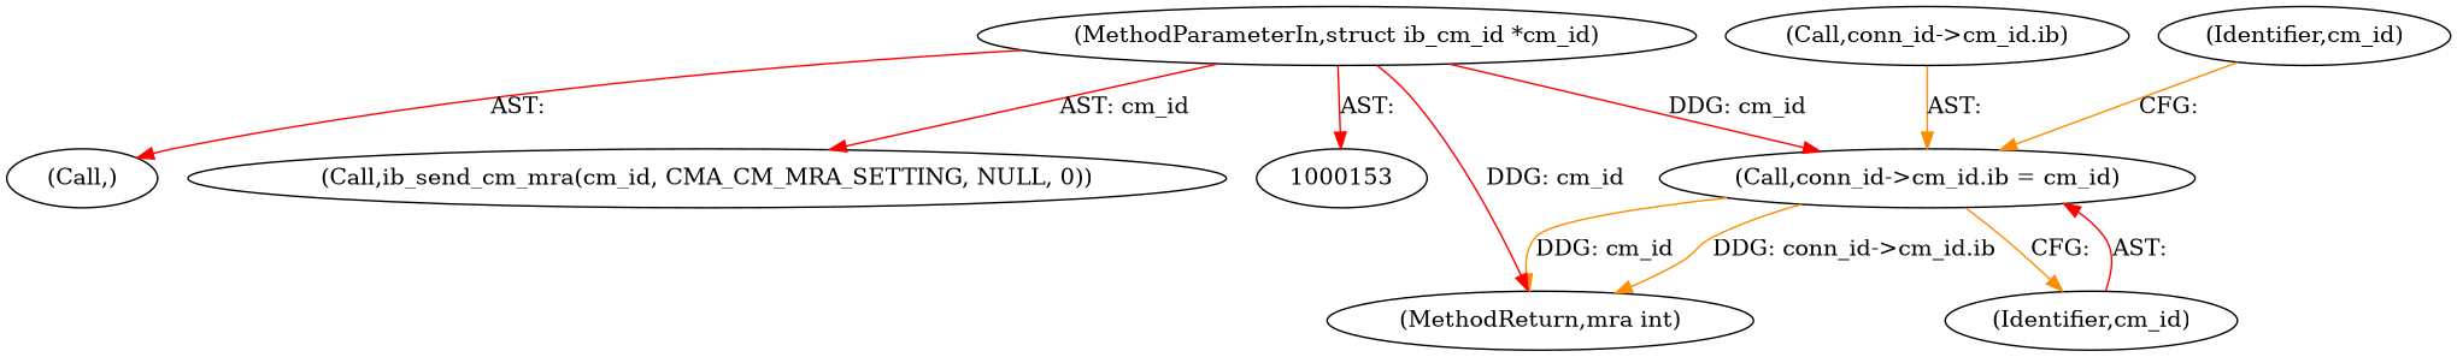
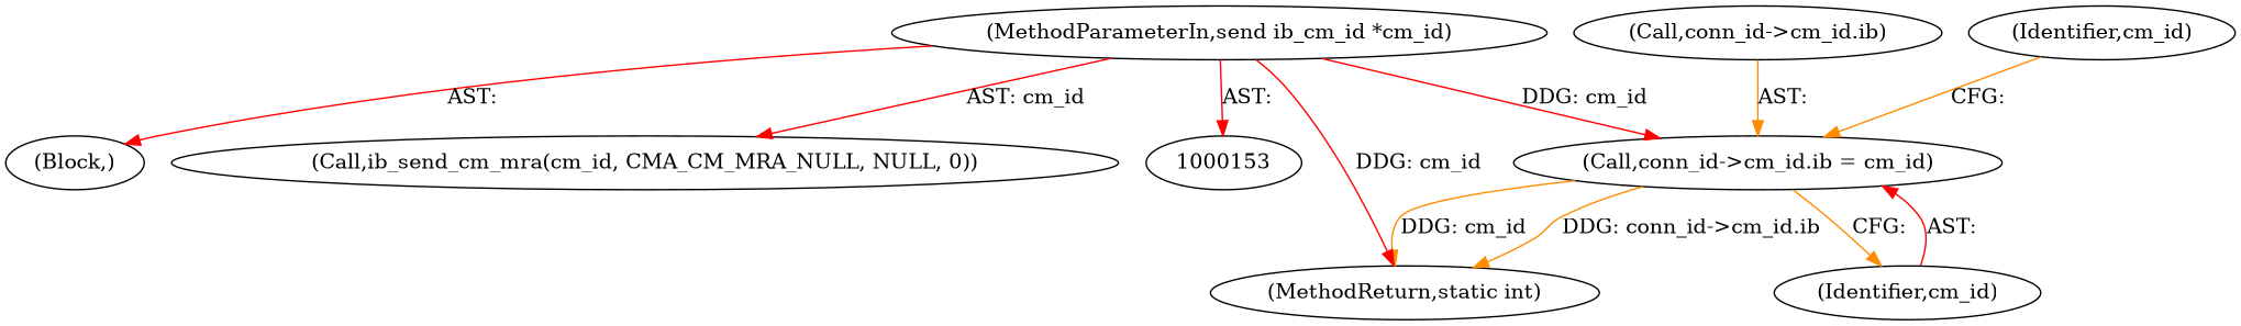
  digraph {
    edge [color=red]
    n1 [label="(Call,conn_id->cm_id.ib = cm_id)"]
-   n2 [label="(MethodReturn,mra int)"]
+   n2 [label="(MethodReturn,static int)"]
    n3 [label="(Identifier,cm_id)"]
-   n4 [label="(Call,)"]
-   n5 [label="(MethodParameterIn,struct ib_cm_id *cm_id)"]
-   n6 [label="(Call,ib_send_cm_mra(cm_id, CMA_CM_MRA_SETTING, NULL, 0))"]
+   n4 [label="(Block,)"]
+   n5 [label="(MethodParameterIn,send ib_cm_id *cm_id)"]
+   n6 [label="(Call,ib_send_cm_mra(cm_id, CMA_CM_MRA_NULL, NULL, 0))"]
    n7 [label=1000153]
    n8 [label="(Call,conn_id->cm_id.ib)"]
    n9 [label="(Identifier,cm_id)"]
    n1 -> n2 [color=darkorange label="DDG: conn_id->cm_id.ib"]
    n1 -> n2 [color=darkorange label="DDG: cm_id"]
    n1 -> n3 [color=darkorange label="CFG: "]
    n3 -> n1 [label="AST: "]
    n5 -> n1 [label="DDG: cm_id"]
    n5 -> n2 [label="DDG: cm_id"]
    n5 -> n4 [label="AST: "]
    n5 -> n6 [label="AST: cm_id"]
    n5 -> n7 [label="AST: "]
    n8 -> n1 [color=darkorange label="AST: "]
    n9 -> n1 [color=darkorange label="CFG: "]
  }
